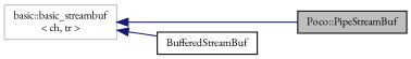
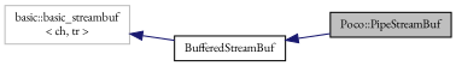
  digraph {
    fontname="EB Garamond"
    rankdir=LR
    node [color=black fillcolor=white fontname="EB Garamond" fontsize=10 shape=record style=filled]
    edge [color=midnightblue dir=back fontname="EB Garamond" fontsize=10 labelfontname=Helvetica labelfontsize=10 style=solid]
    n1 [fillcolor=grey75 fontcolor=black height=0.2 label="Poco::PipeStreamBuf" width=0.4]
    n2 [height=0.2 label=BufferedStreamBuf width=0.4]
    n3 [color=grey75 height=0.2 label="basic::basic_streambuf\l\< ch, tr \>" width=0.4]
-   n3 -> n1
+   n2 -> n1
    n3 -> n2
  }
